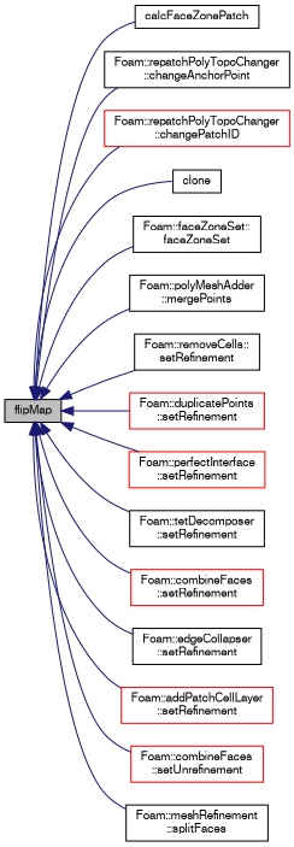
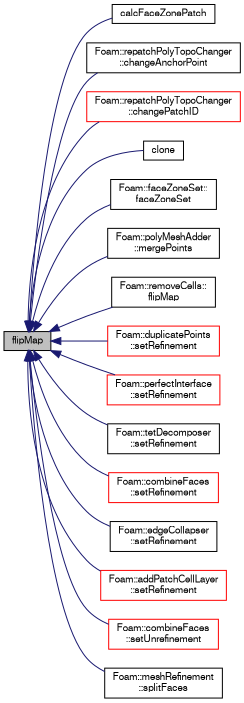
  digraph {
    rankdir=LR
    node [color=black fontname=FreeSans fontsize=10 shape=record]
    edge [color=midnightblue dir=back fontname=FreeSans fontsize=10 labelfontname=FreeSans labelfontsize=10 style=solid]
    n1 [fillcolor=grey75 fontcolor=black height=0.2 label=flipMap style=filled width=0.4]
    n2 [height=0.2 label=calcFaceZonePatch width=0.4]
    n3 [height=0.2 label="Foam::repatchPolyTopoChanger\l::changeAnchorPoint" width=0.4]
    n4 [color=red height=0.2 label="Foam::repatchPolyTopoChanger\l::changePatchID" width=0.4]
    n5 [height=0.2 label=clone width=0.4]
    n6 [height=0.2 label="Foam::faceZoneSet::\lfaceZoneSet" width=0.4]
    n7 [height=0.2 label="Foam::polyMeshAdder\l::mergePoints" width=0.4]
-   n8 [height=0.2 label="Foam::removeCells::\lsetRefinement" width=0.4]
+   n8 [height=0.2 label="Foam::removeCells::\lflipMap" width=0.4]
    n9 [color=red height=0.2 label="Foam::duplicatePoints\l::setRefinement" width=0.4]
    n10 [color=red height=0.2 label="Foam::perfectInterface\l::setRefinement" width=0.4]
    n11 [height=0.2 label="Foam::tetDecomposer\l::setRefinement" width=0.4]
    n12 [color=red height=0.2 label="Foam::combineFaces\l::setRefinement" width=0.4]
    n13 [height=0.2 label="Foam::edgeCollapser\l::setRefinement" width=0.4]
    n14 [color=red height=0.2 label="Foam::addPatchCellLayer\l::setRefinement" width=0.4]
    n15 [color=red height=0.2 label="Foam::combineFaces\l::setUnrefinement" width=0.4]
    n16 [height=0.2 label="Foam::meshRefinement\l::splitFaces" width=0.4]
    n1 -> n2
    n1 -> n3
    n1 -> n4
    n1 -> n5
    n1 -> n6
    n1 -> n7
    n1 -> n8
    n1 -> n9
    n1 -> n10
    n1 -> n11
    n1 -> n12
    n1 -> n13
    n1 -> n14
    n1 -> n15
    n1 -> n16
  }
